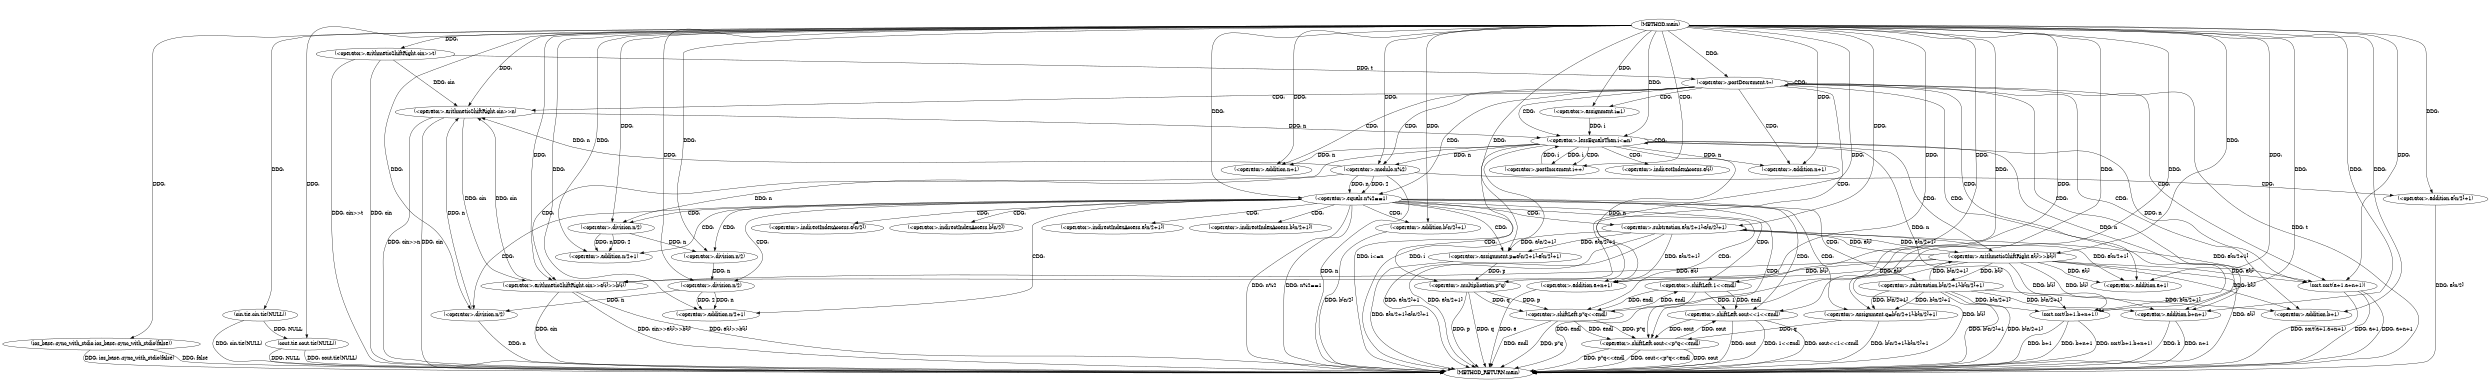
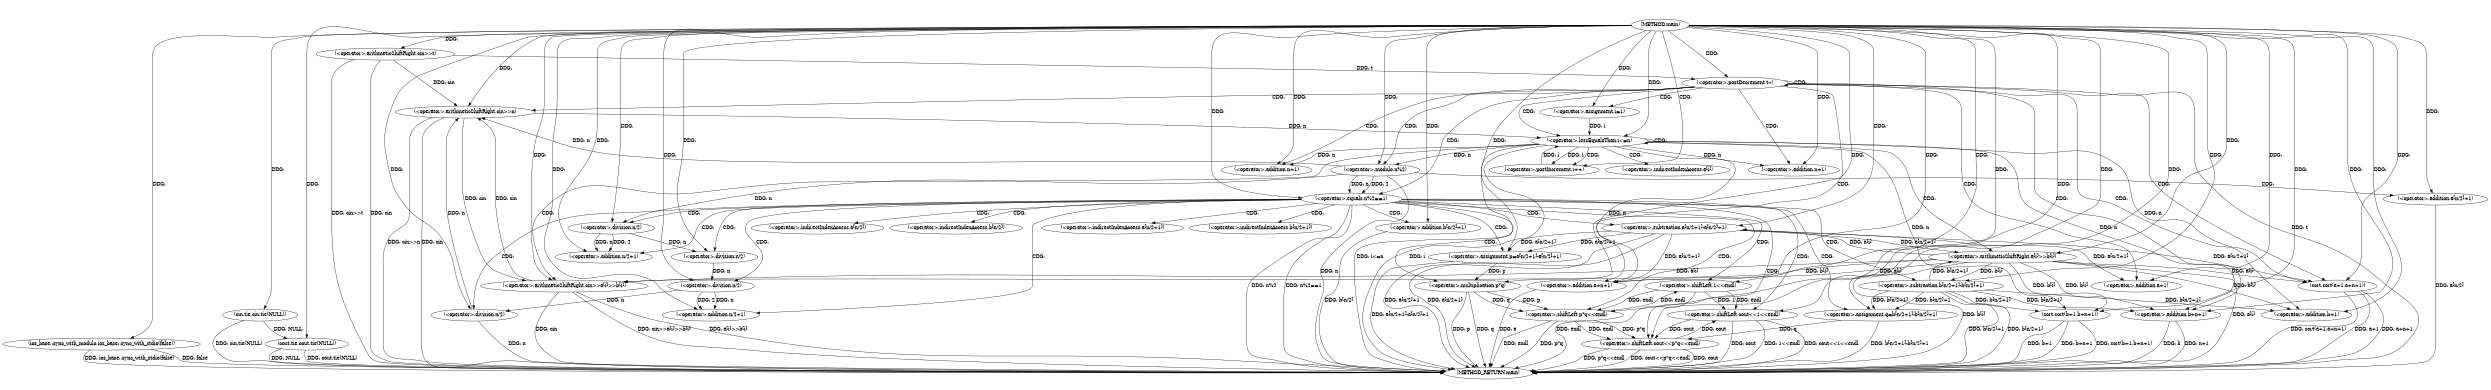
  digraph {
    n1 [label="(METHOD,main)"]
-   n2 [label="(ios_base::sync_with_stdio,ios_base::sync_with_stdio(false))"]
+   n2 [label="(ios_base::sync_with_modulo,ios_base::sync_with_stdio(false))"]
    n3 [label="(cin.tie,cin.tie(NULL))"]
    n4 [label="(cout.tie,cout.tie(NULL))"]
    n5 [label="(<operator>.arithmeticShiftRight,cin>>t)"]
    n6 [label="(<operator>.postDecrement,t--)"]
    n7 [label="(<operator>.arithmeticShiftRight,cin>>n)"]
    n8 [label="(sort,sort(a+1,a+n+1))"]
    n9 [label="(sort,sort(b+1,b+n+1))"]
    n10 [label="(<operator>.assignment,i=1)"]
    n11 [label="(<operator>.lessEqualsThan,i<=n)"]
    n12 [label="(<operator>.postIncrement,i++)"]
    n13 [label="(<operator>.equals,n%2==1)"]
    n14 [label="(<operator>.shiftLeft,cout<<1<<endl)"]
    n15 [label="(<operator>.arithmeticShiftRight,cin>>a[i]>>b[i])"]
    n16 [label="(<operator>.addition,a+1)"]
    n17 [label="(<operator>.addition,a+n+1)"]
    n18 [label="(<operator>.addition,b+1)"]
    n19 [label="(<operator>.addition,b+n+1)"]
    n20 [label="(<operator>.addition,n+1)"]
    n21 [label="(<operator>.addition,n+1)"]
    n22 [label="(<operator>.modulo,n%2)"]
    n23 [label="(<operator>.shiftLeft,1<<endl)"]
    n24 [label="(<operator>.assignment,p=a[n/2+1]-a[n/2]+1)"]
    n25 [label="(<operator>.assignment,q=b[n/2+1]-b[n/2]+1)"]
    n26 [label="(<operator>.shiftLeft,cout<<p*q<<endl)"]
    n27 [label="(<operator>.arithmeticShiftRight,a[i]>>b[i])"]
    n28 [label="(<operator>.subtraction,a[n/2+1]-a[n/2]+1)"]
    n29 [label="(<operator>.subtraction,b[n/2+1]-b[n/2]+1)"]
    n30 [label="(<operator>.shiftLeft,p*q<<endl)"]
    n31 [label="(<operator>.addition,a[n/2]+1)"]
    n32 [label="(<operator>.addition,b[n/2]+1)"]
    n33 [label="(<operator>.multiplication,p*q)"]
    n34 [label="(<operator>.addition,n/2+1)"]
    n35 [label="(<operator>.addition,n/2+1)"]
    n36 [label="(<operator>.division,n/2)"]
    n37 [label="(<operator>.division,n/2)"]
    n38 [label="(<operator>.division,n/2)"]
    n39 [label="(<operator>.division,n/2)"]
    n40 [label="(METHOD_RETURN,main)"]
    n41 [label="(<operator>.indirectIndexAccess,a[i])"]
    n42 [label="(<operator>.indirectIndexAccess,a[n/2+1])"]
    n43 [label="(<operator>.indirectIndexAccess,b[n/2+1])"]
    n44 [label="(<operator>.indirectIndexAccess,a[n/2])"]
    n45 [label="(<operator>.indirectIndexAccess,b[n/2])"]
    n1 -> n2 [label="DDG: "]
    n1 -> n3 [label="DDG: "]
    n1 -> n4 [label="DDG: "]
    n1 -> n5 [label="DDG: "]
    n1 -> n6 [label="DDG: "]
    n1 -> n7 [label="DDG: "]
    n1 -> n8 [label="DDG: "]
    n1 -> n9 [label="DDG: "]
    n1 -> n10 [label="DDG: "]
    n1 -> n11 [label="DDG: "]
    n1 -> n12 [label="CDG: "]
    n1 -> n13 [label="DDG: "]
    n1 -> n14 [label="DDG: "]
    n1 -> n15 [label="DDG: "]
    n1 -> n16 [label="DDG: "]
    n1 -> n17 [label="DDG: "]
    n1 -> n18 [label="DDG: "]
    n1 -> n19 [label="DDG: "]
    n1 -> n20 [label="DDG: "]
    n1 -> n21 [label="DDG: "]
    n1 -> n22 [label="DDG: "]
    n1 -> n23 [label="DDG: "]
    n1 -> n24 [label="DDG: "]
    n1 -> n25 [label="DDG: "]
    n1 -> n26 [label="DDG: "]
    n1 -> n27 [label="DDG: "]
    n1 -> n28 [label="DDG: "]
+   n1 -> n29 [label="DDG: "]
    n1 -> n30 [label="DDG: "]
    n1 -> n31 [label="DDG: "]
    n1 -> n32 [label="DDG: "]
    n1 -> n33 [label="DDG: "]
    n1 -> n34 [label="DDG: "]
    n1 -> n35 [label="DDG: "]
    n1 -> n36 [label="DDG: "]
    n1 -> n37 [label="DDG: "]
    n1 -> n38 [label="DDG: "]
    n1 -> n39 [label="DDG: "]
    n2 -> n40 [label="DDG: ios_base::sync_with_stdio(false)"]
    n2 -> n40 [label="DDG: false"]
    n3 -> n4 [label="DDG: NULL"]
    n3 -> n40 [label="DDG: cin.tie(NULL)"]
    n4 -> n40 [label="DDG: NULL"]
    n4 -> n40 [label="DDG: cout.tie(NULL)"]
    n5 -> n6 [label="DDG: t"]
    n5 -> n7 [label="DDG: cin"]
    n5 -> n40 [label="DDG: cin"]
    n5 -> n40 [label="DDG: cin>>t"]
    n6 -> n6 [label="CDG: "]
    n6 -> n7 [label="CDG: "]
    n6 -> n8 [label="CDG: "]
-   n6 -> n9 [label="CDG: "]
    n6 -> n10 [label="CDG: "]
    n6 -> n11 [label="CDG: "]
    n6 -> n13 [label="CDG: "]
    n6 -> n16 [label="CDG: "]
    n6 -> n17 [label="CDG: "]
    n6 -> n18 [label="CDG: "]
    n6 -> n19 [label="CDG: "]
    n6 -> n20 [label="CDG: "]
    n6 -> n21 [label="CDG: "]
    n6 -> n22 [label="CDG: "]
    n6 -> n40 [label="DDG: t"]
    n7 -> n11 [label="DDG: n"]
    n7 -> n15 [label="DDG: cin"]
    n7 -> n40 [label="DDG: cin"]
    n7 -> n40 [label="DDG: cin>>n"]
    n8 -> n40 [label="DDG: a+1"]
    n8 -> n40 [label="DDG: a+n+1"]
    n8 -> n40 [label="DDG: sort(a+1,a+n+1)"]
    n9 -> n40 [label="DDG: b+1"]
    n9 -> n40 [label="DDG: b+n+1"]
    n9 -> n40 [label="DDG: sort(b+1,b+n+1)"]
    n10 -> n11 [label="DDG: i"]
    n11 -> n8 [label="DDG: n"]
    n11 -> n9 [label="DDG: n"]
    n11 -> n11 [label="CDG: "]
    n11 -> n12 [label="DDG: i"]
    n11 -> n12 [label="CDG: "]
    n11 -> n15 [label="CDG: "]
    n11 -> n17 [label="DDG: n"]
    n11 -> n19 [label="DDG: n"]
    n11 -> n20 [label="DDG: n"]
    n11 -> n21 [label="DDG: n"]
    n11 -> n22 [label="DDG: n"]
    n11 -> n27 [label="CDG: "]
    n11 -> n40 [label="DDG: i"]
    n11 -> n40 [label="DDG: i<=n"]
    n11 -> n41 [label="CDG: "]
    n12 -> n11 [label="DDG: i"]
    n13 -> n14 [label="CDG: "]
    n13 -> n23 [label="CDG: "]
    n13 -> n24 [label="CDG: "]
    n13 -> n25 [label="CDG: "]
    n13 -> n26 [label="CDG: "]
    n13 -> n28 [label="CDG: "]
    n13 -> n29 [label="CDG: "]
    n13 -> n30 [label="CDG: "]
    n13 -> n32 [label="CDG: "]
    n13 -> n33 [label="CDG: "]
    n13 -> n34 [label="CDG: "]
    n13 -> n35 [label="CDG: "]
    n13 -> n36 [label="CDG: "]
    n13 -> n37 [label="CDG: "]
    n13 -> n38 [label="CDG: "]
    n13 -> n39 [label="CDG: "]
    n13 -> n40 [label="DDG: n%2"]
    n13 -> n40 [label="DDG: n%2==1"]
    n13 -> n42 [label="CDG: "]
    n13 -> n43 [label="CDG: "]
    n13 -> n44 [label="CDG: "]
    n13 -> n45 [label="CDG: "]
    n14 -> n26 [label="DDG: cout"]
    n14 -> n40 [label="DDG: cout"]
    n14 -> n40 [label="DDG: 1<<endl"]
    n14 -> n40 [label="DDG: cout<<1<<endl"]
    n15 -> n7 [label="DDG: cin"]
    n15 -> n40 [label="DDG: cin"]
    n15 -> n40 [label="DDG: a[i]>>b[i]"]
    n15 -> n40 [label="DDG: cin>>a[i]>>b[i]"]
    n17 -> n40 [label="DDG: a"]
    n19 -> n40 [label="DDG: b"]
    n19 -> n40 [label="DDG: n+1"]
    n22 -> n7 [label="DDG: n"]
    n22 -> n13 [label="DDG: n"]
    n22 -> n13 [label="DDG: 2"]
    n22 -> n31 [label="CDG: "]
    n22 -> n36 [label="DDG: n"]
    n22 -> n40 [label="DDG: n"]
    n23 -> n14 [label="DDG: 1"]
    n23 -> n14 [label="DDG: endl"]
    n23 -> n30 [label="DDG: endl"]
    n23 -> n40 [label="DDG: endl"]
    n24 -> n33 [label="DDG: p"]
    n24 -> n40 [label="DDG: a[n/2+1]-a[n/2]+1"]
    n25 -> n26 [label="DDG: q"]
    n25 -> n40 [label="DDG: b[n/2+1]-b[n/2]+1"]
    n26 -> n14 [label="DDG: cout"]
    n26 -> n40 [label="DDG: cout"]
    n26 -> n40 [label="DDG: p*q<<endl"]
    n26 -> n40 [label="DDG: cout<<p*q<<endl"]
    n27 -> n8 [label="DDG: a[i]"]
    n27 -> n9 [label="DDG: b[i]"]
    n27 -> n15 [label="DDG: b[i]"]
    n27 -> n15 [label="DDG: a[i]"]
-   n27 -> n16 [label="DDG: a[i]"]
    n27 -> n17 [label="DDG: a[i]"]
    n27 -> n18 [label="DDG: b[i]"]
    n27 -> n19 [label="DDG: b[i]"]
    n27 -> n28 [label="DDG: a[i]"]
    n27 -> n29 [label="DDG: b[i]"]
    n27 -> n40 [label="DDG: a[i]"]
    n27 -> n40 [label="DDG: b[i]"]
    n28 -> n8 [label="DDG: a[n/2+1]"]
    n28 -> n16 [label="DDG: a[n/2+1]"]
    n28 -> n17 [label="DDG: a[n/2+1]"]
    n28 -> n24 [label="DDG: a[n/2+1]"]
    n28 -> n24 [label="DDG: a[n/2]+1"]
    n28 -> n27 [label="DDG: a[n/2+1]"]
    n28 -> n40 [label="DDG: a[n/2+1]"]
    n28 -> n40 [label="DDG: a[n/2]+1"]
    n29 -> n9 [label="DDG: b[n/2+1]"]
    n29 -> n18 [label="DDG: b[n/2+1]"]
    n29 -> n19 [label="DDG: b[n/2+1]"]
    n29 -> n25 [label="DDG: b[n/2+1]"]
    n29 -> n25 [label="DDG: b[n/2]+1"]
    n29 -> n27 [label="DDG: b[n/2+1]"]
    n29 -> n40 [label="DDG: b[n/2+1]"]
    n29 -> n40 [label="DDG: b[n/2]+1"]
    n30 -> n23 [label="DDG: endl"]
    n30 -> n26 [label="DDG: p*q"]
    n30 -> n26 [label="DDG: endl"]
    n30 -> n40 [label="DDG: p*q"]
    n30 -> n40 [label="DDG: endl"]
    n31 -> n40 [label="DDG: a[n/2]"]
    n32 -> n40 [label="DDG: b[n/2]"]
    n33 -> n30 [label="DDG: p"]
    n33 -> n30 [label="DDG: q"]
    n33 -> n40 [label="DDG: p"]
    n33 -> n40 [label="DDG: q"]
    n36 -> n34 [label="DDG: n"]
    n36 -> n34 [label="DDG: 2"]
    n36 -> n37 [label="DDG: n"]
    n37 -> n38 [label="DDG: n"]
    n38 -> n35 [label="DDG: n"]
    n38 -> n35 [label="DDG: 2"]
    n38 -> n39 [label="DDG: n"]
    n39 -> n7 [label="DDG: n"]
    n39 -> n40 [label="DDG: n"]
  }
